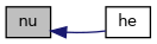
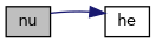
  digraph {
    rankdir=LR
    node [color=black fontname=Helvetica fontsize=10 shape=record]
    n1 [fillcolor=grey75 fontcolor=black height=0.2 label=nu style=filled width=0.4]
    n2 [height=0.2 label=he width=0.4]
-   n1 -> n2 [color=midnightblue dir=back fontname=Helvetica fontsize=10 labelfontname=Helvetica labelfontsize=10 style=solid]
+   n2 -> n1 [color=midnightblue dir=back fontname=Helvetica fontsize=10 labelfontname=Helvetica labelfontsize=10 style=solid]
  }
